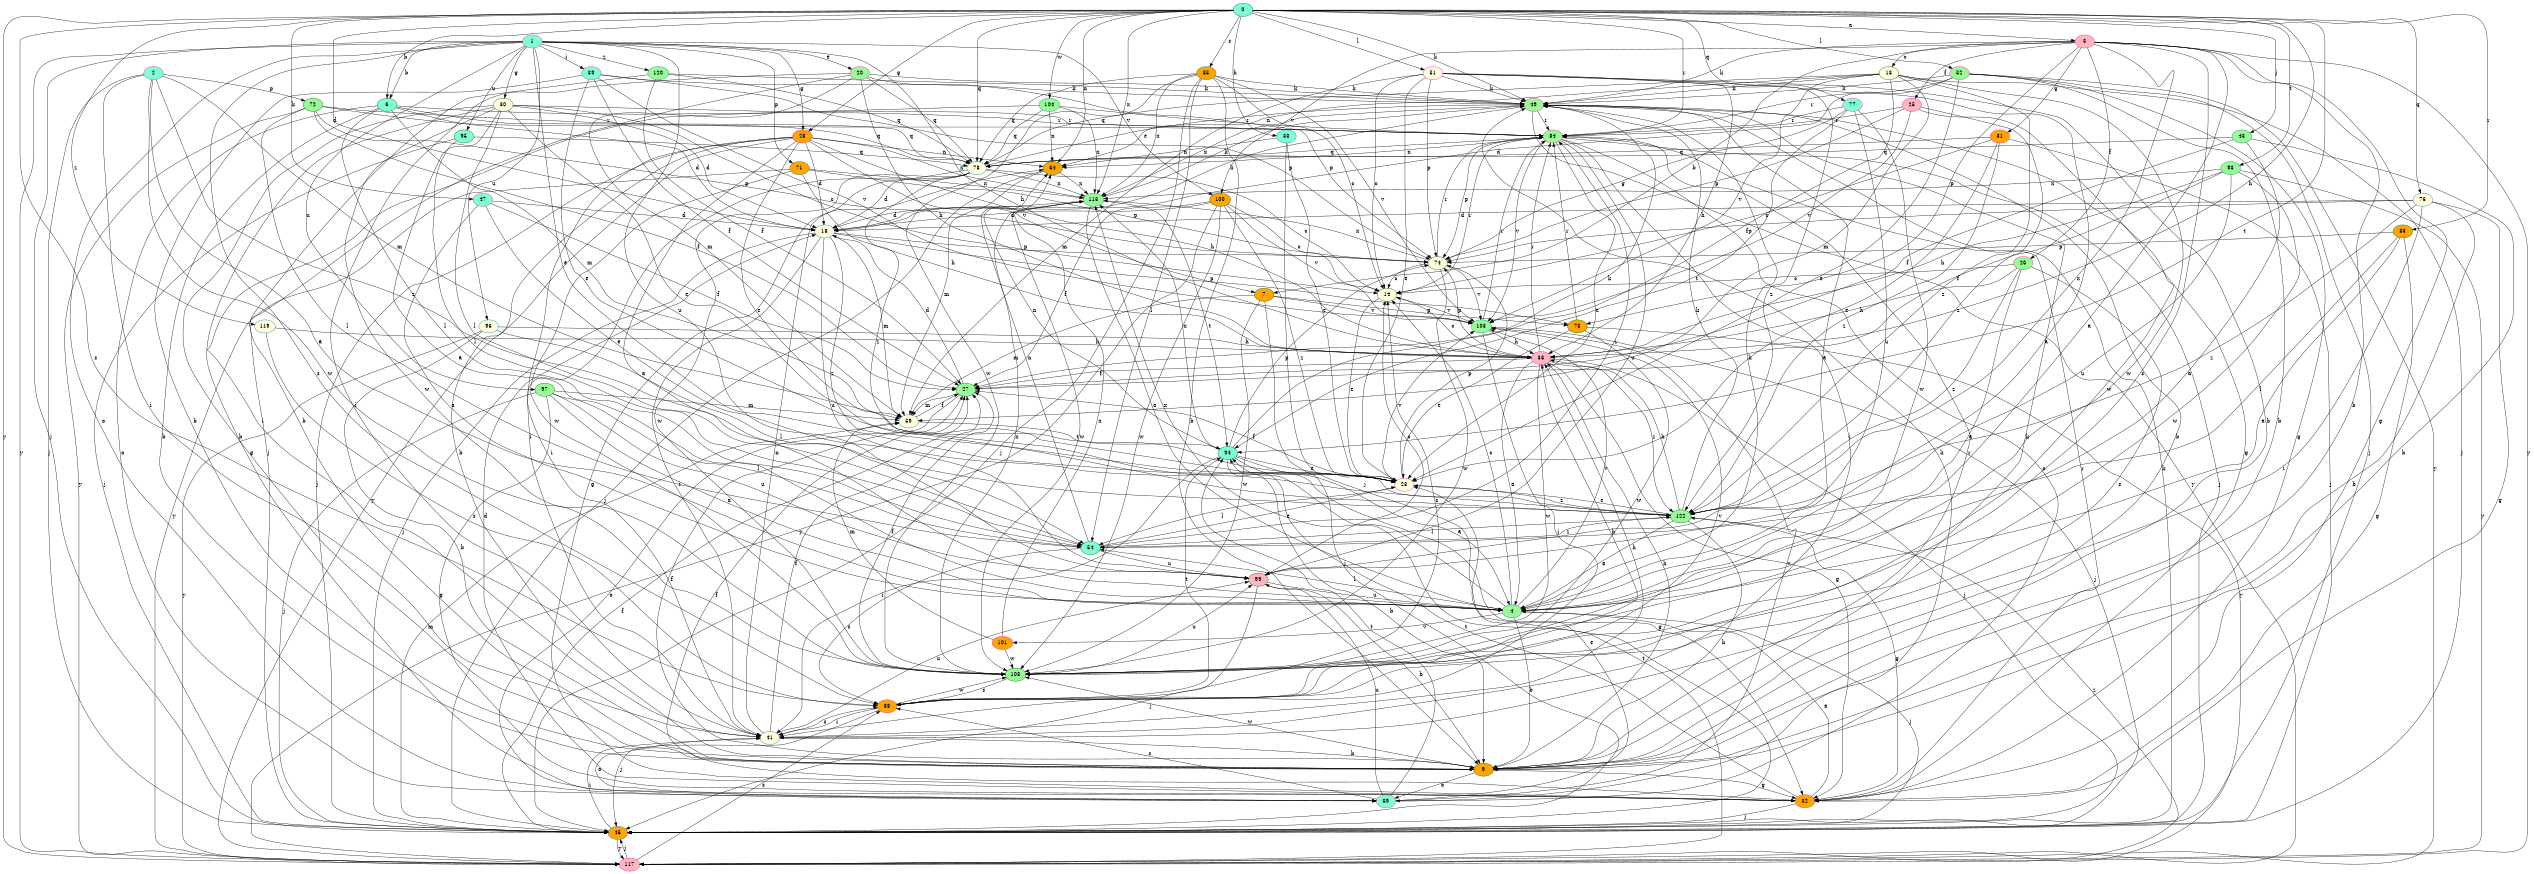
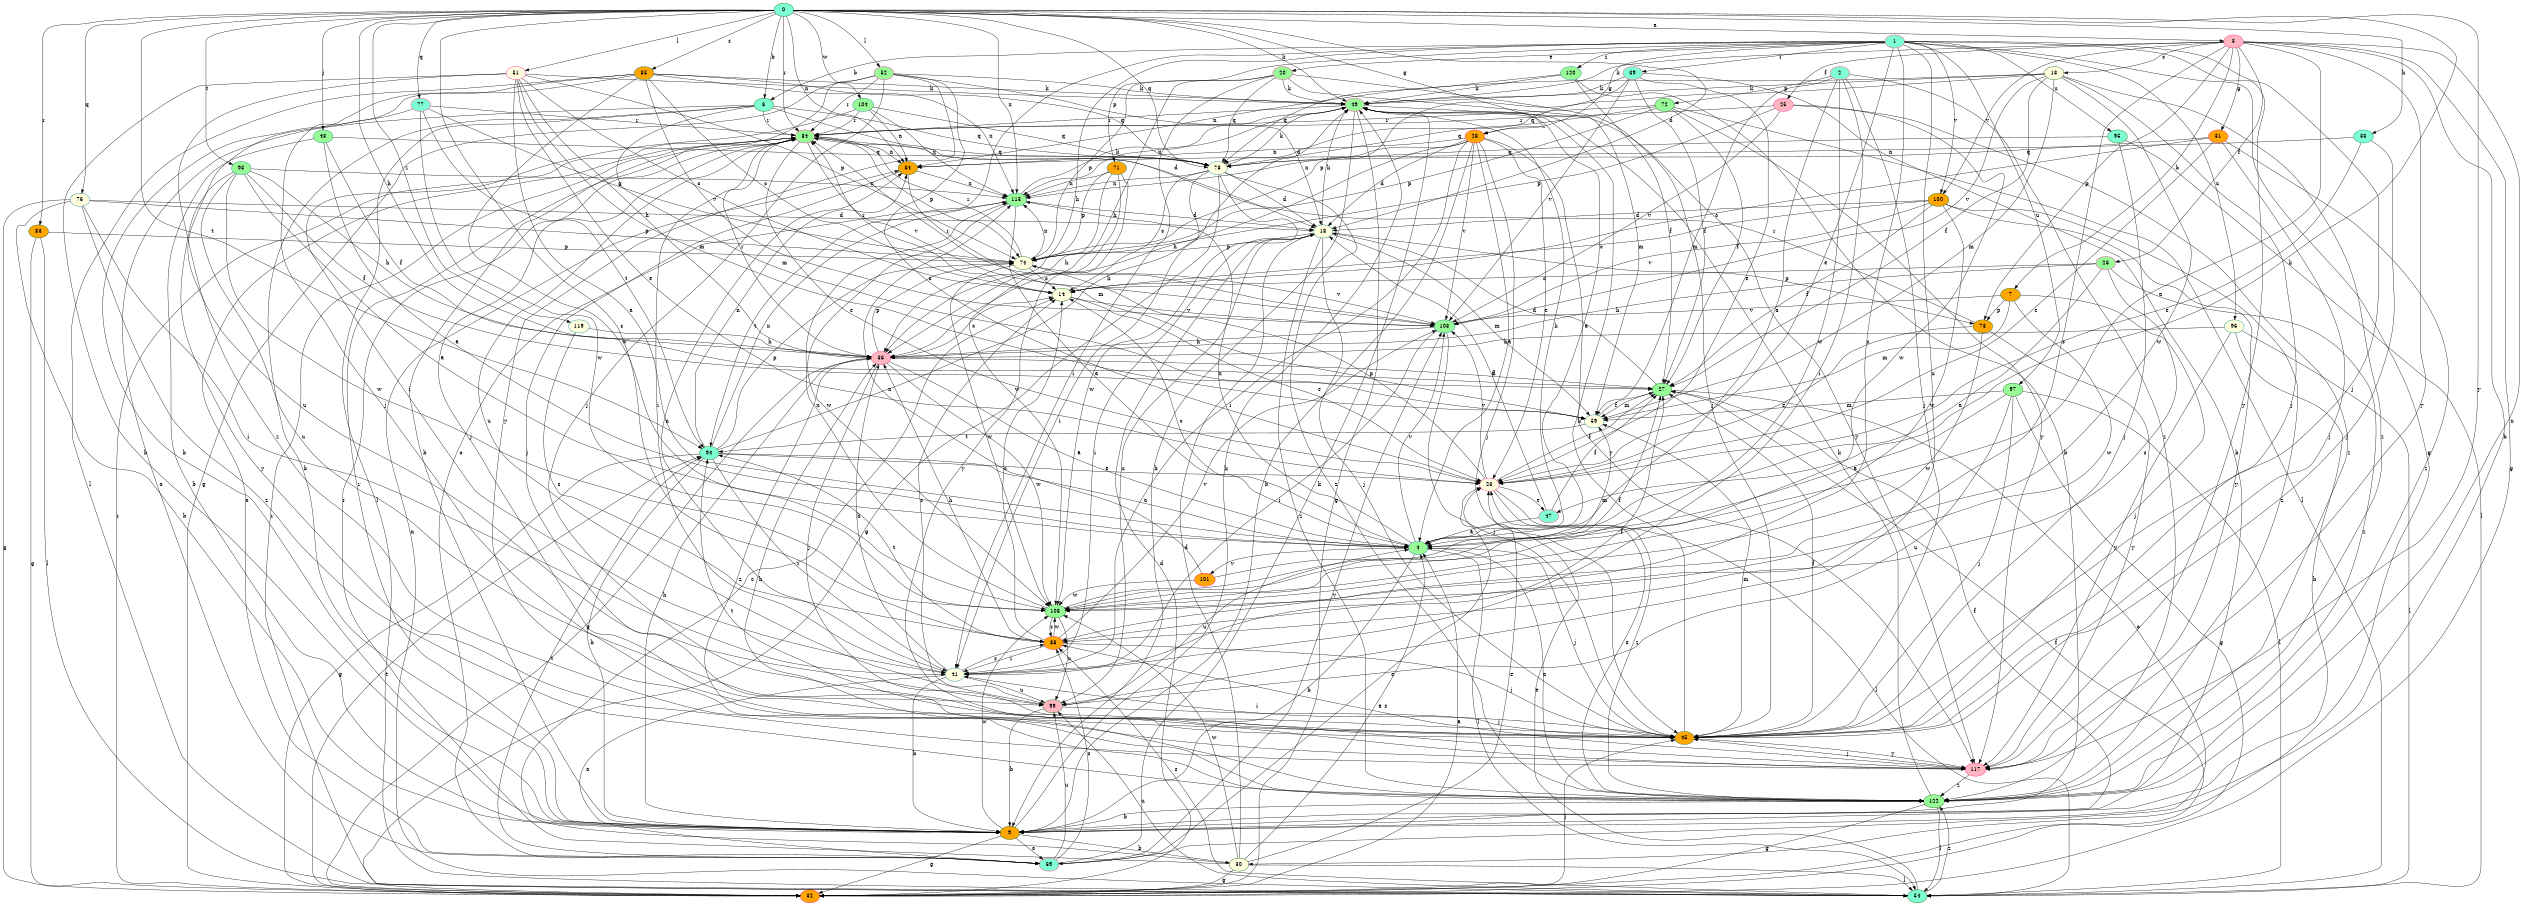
  strict digraph {
    node [color=deeppink fillcolor=palegreen style=filled]
    0 [color=darkgreen fillcolor=aquamarine]
    3 [fillcolor=lightpink]
    6 [color=darkgreen fillcolor=aquamarine]
    18 [color=teal fillcolor=lightyellow]
    28 [fillcolor=orange]
    33 [color=teal fillcolor=aquamarine]
    36 [fillcolor=lightpink]
    43 [color=teal]
    47 [fillcolor=aquamarine]
    49
    51 [fillcolor=lightyellow]
    52
    64 [color=darkgreen fillcolor=orange]
    76 [color=teal fillcolor=lightyellow]
    77 [fillcolor=aquamarine]
    n16 [color=teal fillcolor=lightyellow label=78]
    83 [color=darkgreen fillcolor=orange]
    84
    85 [color=teal fillcolor=orange]
    88 [fillcolor=orange]
    93 [color=teal]
    94 [color=darkgreen fillcolor=aquamarine]
    104 [color=teal]
    113 [color=teal]
    117 [fillcolor=lightpink]
    119 [color=teal fillcolor=lightyellow]
    100 [color=darkgreen fillcolor=orange]
    4 [color=teal]
    122 [color=darkgreen]
    7 [color=darkgreen fillcolor=orange]
    9 [color=darkgreen fillcolor=orange]
    13 [color=darkgreen fillcolor=lightyellow]
    25 [fillcolor=lightpink]
    26
    31 [fillcolor=orange]
    32 [fillcolor=orange]
    73 [color=darkgreen fillcolor=orange]
    69 [fillcolor=aquamarine]
    59 [color=teal fillcolor=lightyellow]
    54 [color=darkgreen fillcolor=aquamarine]
    45 [color=teal fillcolor=orange]
    99 [color=darkgreen fillcolor=lightpink]
    41 [color=teal fillcolor=lightyellow]
    74 [color=darkgreen fillcolor=lightyellow]
    23 [fillcolor=lightyellow]
    103 [color=teal]
    108 [color=darkgreen]
    14 [color=darkgreen fillcolor=lightyellow]
    27 [color=darkgreen]
    1 [fillcolor=aquamarine]
    20
    30 [color=darkgreen fillcolor=lightyellow]
    39 [fillcolor=aquamarine]
    71 [color=teal fillcolor=orange]
    95 [color=darkgreen fillcolor=aquamarine]
    96 [color=teal fillcolor=lightyellow]
    97 [color=darkgreen]
    120 [color=teal]
    2 [fillcolor=aquamarine]
    72 [color=darkgreen]
    101 [fillcolor=orange]
    0 -> 3 [label=a]
    0 -> 6 [label=b]
    0 -> 18 [label=d]
    0 -> 28 [label=g]
    0 -> 33 [label=h]
    0 -> 36 [label=h]
    0 -> 43 [label=j]
    0 -> 47 [label=k]
    0 -> 49 [label=k]
    0 -> 51 [label=l]
    0 -> 52 [label=l]
    0 -> 64 [label=n]
    0 -> 76 [label=q]
    0 -> 77 [label=q]
    0 -> n16 [label=q]
    0 -> 83 [label=r]
    0 -> 84 [label=r]
    0 -> 85 [label=s]
    0 -> 88 [label=s]
    0 -> 93 [label=t]
    0 -> 94 [label=t]
    0 -> 104 [label=w]
    0 -> 113 [label=x]
    0 -> 117 [label=y]
    0 -> 119 [label=z]
    3 -> 49 [label=k]
    3 -> 88 [label=s]
    3 -> 117 [label=y]
    3 -> 100 [label=v]
    3 -> 4 [label=a]
    3 -> 122 [label=x]
    3 -> 7 [label=b]
    3 -> 9 [label=b]
    3 -> 13 [label=c]
    3 -> 25 [label=f]
    3 -> 26 [label=f]
    3 -> 31 [label=g]
    3 -> 32 [label=g]
    3 -> 73 [label=p]
    6 -> 18 [label=d]
    6 -> n16 [label=q]
    6 -> 84 [label=r]
    6 -> 9 [label=b]
    6 -> 69 [label=o]
    6 -> 59 [label=m]
    6 -> 54 [label=l]
    18 -> 49 [label=k]
    18 -> 122 [label=z]
    18 -> 73 [label=p]
    18 -> 59 [label=m]
    18 -> 45 [label=j]
    18 -> 99 [label=u]
    18 -> 41 [label=i]
    18 -> 74 [label=p]
    28 -> 18 [label=d]
    28 -> 36 [label=h]
    28 -> 64 [label=n]
    28 -> 113 [label=x]
    28 -> 117 [label=y]
    28 -> 4 [label=a]
    28 -> 9 [label=b]
    28 -> 45 [label=j]
    28 -> 41 [label=i]
    28 -> 23 [label=e]
-   28 -> 7 [label=v]
+   28 -> 103 [label=v]
    33 -> 64 [label=n]
    33 -> 45 [label=j]
    33 -> 23 [label=e]
    36 -> 84 [label=r]
    36 -> 4 [label=a]
    36 -> 122 [label=z]
    36 -> 32 [label=g]
    36 -> 45 [label=j]
    36 -> 74 [label=p]
    36 -> 108 [label=w]
    36 -> 14 [label=c]
    36 -> 27 [label=f]
    43 -> n16 [label=q]
    43 -> 4 [label=a]
    43 -> 9 [label=b]
    43 -> 27 [label=f]
    47 -> 18 [label=d]
    47 -> 4 [label=a]
-   47 -> 23 [label=e]
+   23 -> 47 [label=e]
    47 -> 27 [label=f]
    49 -> 84 [label=r]
    49 -> 113 [label=x]
    49 -> 117 [label=y]
    49 -> 4 [label=a]
    49 -> 9 [label=b]
    49 -> 32 [label=g]
    51 -> 36 [label=h]
    51 -> 49 [label=k]
    51 -> 4 [label=a]
    51 -> 122 [label=z]
    51 -> 9 [label=b]
    51 -> 59 [label=m]
    51 -> 74 [label=p]
    51 -> 23 [label=e]
    51 -> 14 [label=c]
    52 -> 18 [label=d]
    52 -> 49 [label=k]
    52 -> 84 [label=r]
    52 -> 117 [label=y]
    52 -> 9 [label=b]
    52 -> 32 [label=g]
    52 -> 45 [label=j]
    52 -> 23 [label=e]
    64 -> 113 [label=x]
    64 -> 59 [label=m]
    64 -> 45 [label=j]
    76 -> 18 [label=d]
    76 -> 122 [label=z]
    76 -> 9 [label=b]
    76 -> 32 [label=g]
    76 -> 41 [label=i]
    76 -> 74 [label=p]
    77 -> 84 [label=r]
    77 -> 94 [label=t]
    77 -> 99 [label=u]
    77 -> 74 [label=g]
    77 -> 108 [label=w]
    n16 -> 18 [label=d]
-   n16 -> 49 [label=e]
+   n16 -> 49 [label=k]
    n16 -> 113 [label=x]
    n16 -> 122 [label=z]
    n16 -> 32 [label=g]
    n16 -> 41 [label=i]
    n16 -> 108 [label=w]
    n16 -> 14 [label=c]
-   83 -> 4 [label=a]
+   93 -> 4 [label=a]
    83 -> 32 [label=g]
    83 -> 54 [label=l]
    83 -> 74 [label=p]
    84 -> 64 [label=n]
    84 -> n16 [label=q]
    84 -> 69 [label=o]
    84 -> 45 [label=j]
    84 -> 99 [label=u]
    84 -> 41 [label=i]
    84 -> 74 [label=p]
    84 -> 23 [label=e]
    84 -> 103 [label=v]
    85 -> 49 [label=k]
    85 -> n16 [label=q]
    85 -> 113 [label=x]
    85 -> 9 [label=b]
    85 -> 54 [label=l]
    85 -> 45 [label=j]
    85 -> 103 [label=v]
    85 -> 108 [label=w]
    85 -> 14 [label=c]
    88 -> 36 [label=h]
    88 -> 94 [label=t]
    88 -> 45 [label=j]
    88 -> 41 [label=i]
    88 -> 103 [label=v]
    88 -> 108 [label=w]
    88 -> 14 [label=c]
    93 -> 36 [label=h]
    93 -> 113 [label=x]
    93 -> 117 [label=y]
    93 -> 99 [label=u]
    93 -> 108 [label=w]
    93 -> 27 [label=f]
    94 -> 49 [label=k]
    94 -> 64 [label=n]
    94 -> 113 [label=x]
    94 -> 4 [label=a]
    94 -> 9 [label=b]
    94 -> 32 [label=g]
    94 -> 41 [label=i]
    94 -> 74 [label=p]
    94 -> 23 [label=e]
    104 -> 64 [label=n]
    104 -> n16 [label=q]
    104 -> 84 [label=r]
    104 -> 113 [label=x]
    104 -> 41 [label=i]
    113 -> 18 [label=d]
    113 -> 49 [label=k]
    113 -> 94 [label=t]
    113 -> 4 [label=a]
    113 -> 108 [label=w]
    117 -> 88 [label=s]
    117 -> 94 [label=t]
    117 -> 122 [label=z]
    117 -> 45 [label=j]
    119 -> 36 [label=h]
    119 -> 88 [label=s]
    100 -> 18 [label=d]
    100 -> 117 [label=y]
    100 -> 122 [label=z]
    100 -> 103 [label=v]
    100 -> 108 [label=w]
    100 -> 14 [label=c]
    100 -> 27 [label=f]
    4 -> 49 [label=k]
    4 -> 113 [label=x]
    4 -> 9 [label=b]
    4 -> 54 [label=l]
    4 -> 45 [label=j]
    4 -> 103 [label=v]
    4 -> 14 [label=c]
    4 -> 101 [label=v]
    122 -> 36 [label=h]
    122 -> 49 [label=k]
    122 -> 4 [label=a]
    122 -> 9 [label=b]
    122 -> 32 [label=g]
    122 -> 54 [label=l]
    122 -> 23 [label=e]
    7 -> 73 [label=p]
    7 -> 59 [label=m]
    7 -> 45 [label=j]
    7 -> 103 [label=v]
    7 -> 108 [label=w]
    9 -> 36 [label=h]
    9 -> 49 [label=k]
    9 -> 84 [label=r]
    9 -> 32 [label=g]
    9 -> 69 [label=o]
    9 -> 108 [label=w]
    9 -> 27 [label=f]
    13 -> 49 [label=k]
    13 -> 64 [label=n]
    13 -> n16 [label=q]
    13 -> 122 [label=z]
    13 -> 59 [label=m]
    13 -> 45 [label=j]
    13 -> 103 [label=v]
    13 -> 108 [label=w]
    13 -> 27 [label=f]
    25 -> 84 [label=r]
    25 -> 122 [label=z]
    25 -> 74 [label=p]
    25 -> 103 [label=v]
    25 -> 108 [label=w]
    26 -> 36 [label=h]
    26 -> 88 [label=s]
    26 -> 4 [label=a]
    26 -> 122 [label=z]
    26 -> 14 [label=c]
    31 -> n16 [label=q]
    31 -> 122 [label=z]
    31 -> 45 [label=j]
    31 -> 23 [label=e]
    31 -> 14 [label=c]
    32 -> 18 [label=d]
    32 -> 84 [label=r]
    32 -> 94 [label=t]
    32 -> 4 [label=a]
    32 -> 45 [label=j]
    32 -> 27 [label=f]
    73 -> 84 [label=r]
    73 -> 117 [label=y]
    73 -> 23 [label=e]
    73 -> 108 [label=w]
    69 -> 49 [label=k]
    69 -> 88 [label=s]
    69 -> 94 [label=t]
    69 -> 99 [label=u]
    69 -> 23 [label=e]
    69 -> 103 [label=v]
    59 -> 94 [label=t]
    59 -> 27 [label=f]
    54 -> 64 [label=n]
    54 -> 84 [label=r]
    54 -> 88 [label=s]
    54 -> 122 [label=z]
    54 -> 99 [label=u]
    54 -> 23 [label=e]
    45 -> 49 [label=k]
    45 -> 117 [label=y]
    45 -> 59 [label=m]
    45 -> 41 [label=i]
    45 -> 27 [label=f]
    99 -> 4 [label=u]
    99 -> 9 [label=b]
    99 -> 45 [label=j]
    99 -> 14 [label=c]
    41 -> 36 [label=h]
    41 -> 64 [label=n]
    41 -> 88 [label=s]
    41 -> 9 [label=b]
    41 -> 69 [label=o]
    41 -> 99 [label=u]
    41 -> 27 [label=f]
    74 -> 84 [label=r]
    74 -> 113 [label=x]
    74 -> 103 [label=v]
    74 -> 108 [label=w]
    74 -> 14 [label=c]
    23 -> 122 [label=z]
    23 -> 54 [label=l]
    23 -> 74 [label=p]
    23 -> 103 [label=v]
    23 -> 27 [label=f]
    103 -> 36 [label=h]
    103 -> 84 [label=r]
    103 -> 45 [label=j]
    103 -> 41 [label=i]
    108 -> 88 [label=s]
    108 -> 113 [label=x]
    108 -> 99 [label=u]
    108 -> 27 [label=f]
    14 -> 84 [label=r]
    14 -> 23 [label=e]
    14 -> 103 [label=v]
    27 -> 18 [label=d]
    27 -> 69 [label=o]
    27 -> 59 [label=m]
    1 -> 6 [label=b]
    1 -> 28 [label=g]
    1 -> 36 [label=h]
    1 -> 88 [label=s]
    1 -> 117 [label=y]
    1 -> 100 [label=v]
    1 -> 69 [label=o]
    1 -> 45 [label=j]
    1 -> 99 [label=u]
    1 -> 23 [label=e]
    1 -> 20 [label=e]
    1 -> 30 [label=g]
    1 -> 39 [label=i]
    1 -> 71 [label=p]
    1 -> 95 [label=u]
    1 -> 96 [label=u]
    1 -> 97 [label=u]
    1 -> 120 [label=z]
    20 -> 36 [label=h]
    20 -> 49 [label=k]
    20 -> n16 [label=q]
    20 -> 59 [label=m]
    20 -> 45 [label=j]
    20 -> 41 [label=i]
    20 -> 74 [label=p]
    30 -> 18 [label=d]
    30 -> 84 [label=r]
    30 -> 4 [label=a]
-   30 -> 9 [label=b]
+   9 -> 30 [label=b]
    30 -> 32 [label=g]
    30 -> 54 [label=l]
    30 -> 23 [label=e]
    30 -> 108 [label=w]
    30 -> 14 [label=c]
    39 -> 49 [label=k]
    39 -> 9 [label=b]
    39 -> 74 [label=p]
    39 -> 23 [label=e]
    39 -> 103 [label=v]
    39 -> 27 [label=f]
    71 -> 36 [label=h]
    71 -> 113 [label=x]
    71 -> 117 [label=y]
    71 -> 74 [label=p]
    71 -> 108 [label=w]
    95 -> n16 [label=q]
    95 -> 54 [label=l]
    95 -> 45 [label=j]
    96 -> 36 [label=h]
    96 -> 117 [label=y]
    96 -> 9 [label=b]
    96 -> 54 [label=l]
    97 -> 4 [label=a]
    97 -> 32 [label=g]
    97 -> 59 [label=m]
    97 -> 54 [label=l]
    97 -> 45 [label=j]
    97 -> 99 [label=u]
    120 -> 49 [label=k]
    120 -> n16 [label=q]
    120 -> 9 [label=b]
    120 -> 27 [label=f]
    2 -> 4 [label=a]
    2 -> 122 [label=z]
    2 -> 59 [label=m]
    2 -> 45 [label=j]
    2 -> 41 [label=i]
    2 -> 108 [label=w]
    2 -> 72 [label=p]
    72 -> n16 [label=q]
    72 -> 84 [label=r]
    72 -> 117 [label=y]
    72 -> 54 [label=l]
    72 -> 74 [label=p]
    72 -> 27 [label=f]
    101 -> 113 [label=x]
    101 -> 59 [label=m]
    101 -> 108 [label=w]
  }
